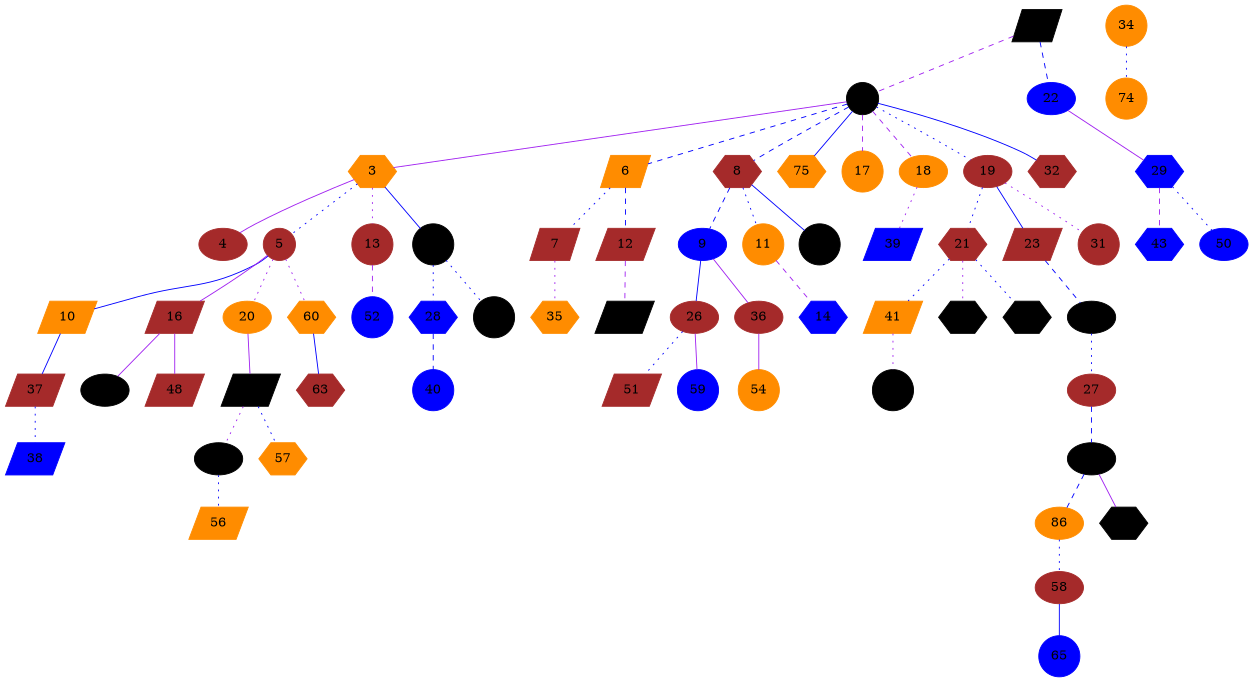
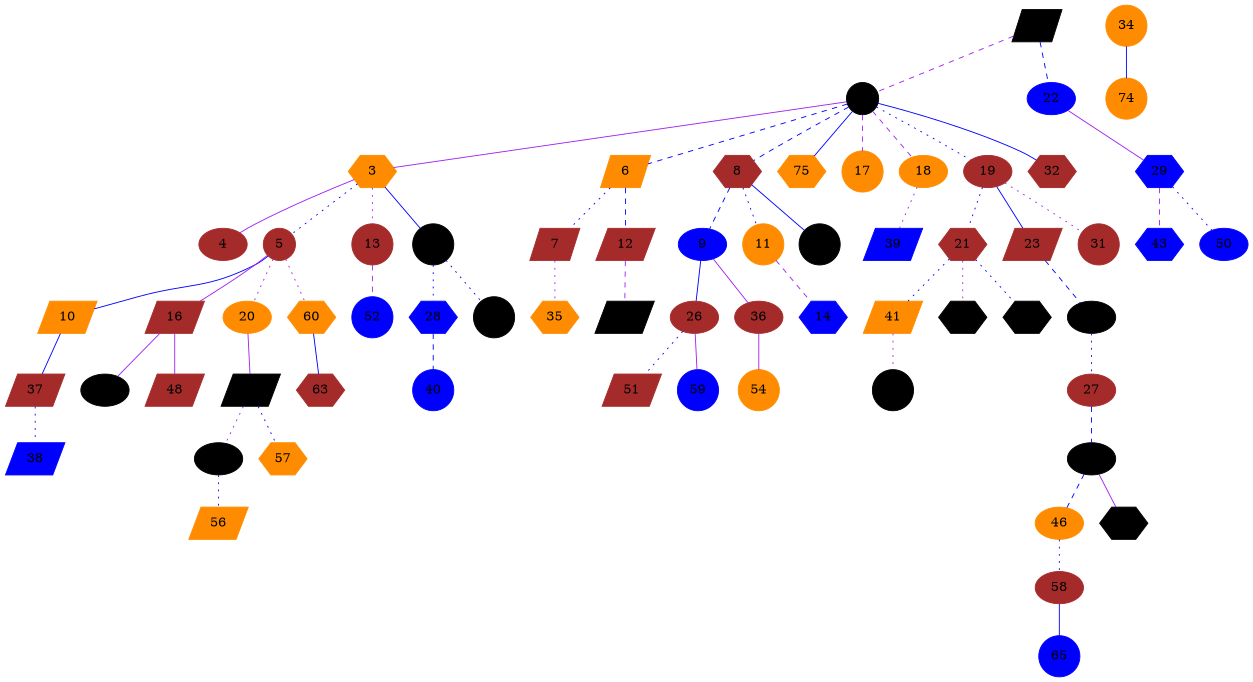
  graph {
    node [color=brown shape=circle style=filled]
    edge [color=blue style=dotted]
    1 [color=black shape=parallelogram]
    2 [color=black]
    22 [color=blue shape=ellipse]
    3 [color=darkorange shape=hexagon]
    6 [color=darkorange shape=parallelogram]
    8 [shape=hexagon]
    n7 [color=darkorange label=75 shape=hexagon]
    17 [color=darkorange]
    18 [color=darkorange shape=ellipse]
    19 [shape=ellipse]
    32 [shape=hexagon]
    29 [color=blue shape=hexagon]
    4 [shape=ellipse]
    5
    13
    25 [color=black]
    7 [shape=parallelogram]
    12 [shape=parallelogram]
    9 [color=blue shape=ellipse]
    11 [color=darkorange]
    61 [color=black]
    39 [color=blue shape=parallelogram]
    21 [shape=hexagon]
    23 [shape=parallelogram]
    31
    10 [color=darkorange shape=parallelogram]
    16 [shape=parallelogram]
    20 [color=darkorange shape=ellipse]
    60 [color=darkorange shape=hexagon]
    52 [color=blue]
    28 [color=blue shape=hexagon]
    30 [color=black]
    37 [shape=parallelogram]
    33 [color=black shape=ellipse]
    48 [shape=parallelogram]
    45 [color=black shape=parallelogram]
    63 [shape=hexagon]
    35 [color=darkorange shape=hexagon]
    44 [color=black shape=parallelogram]
    26 [shape=ellipse]
    36 [shape=ellipse]
    14 [color=blue shape=hexagon]
    51 [shape=parallelogram]
    59 [color=blue]
    54 [color=darkorange]
    38 [color=blue shape=parallelogram]
    41 [color=darkorange shape=parallelogram]
    47 [color=black shape=hexagon]
    53 [color=black shape=hexagon]
    24 [color=black shape=ellipse]
    34 [color=darkorange]
    n52 [color=darkorange label=74]
    55 [color=black shape=ellipse]
    57 [color=darkorange shape=hexagon]
    49 [color=black]
    43 [color=blue shape=hexagon]
    50 [color=blue shape=ellipse]
    27 [shape=ellipse]
    42 [color=black shape=ellipse]
    40 [color=blue]
-   46 [color=darkorange shape=ellipse label=86]
+   46 [color=darkorange shape=ellipse]
    62 [color=black shape=hexagon]
    58 [shape=ellipse]
    56 [color=darkorange shape=parallelogram]
    65 [color=blue]
    1 -- 2 [color=purple style=dashed]
    1 -- 22 [style=dashed]
    2 -- 3 [color=purple style=solid]
    2 -- 6 [style=dashed]
    2 -- 8 [style=dashed]
    2 -- n7 [style=solid]
    2 -- 17 [color=purple style=dashed]
    2 -- 18 [color=purple style=dashed]
    2 -- 19
    2 -- 32 [style=solid]
    22 -- 29 [color=purple style=solid]
    3 -- 4 [color=purple style=solid]
    3 -- 5
    3 -- 13 [color=purple]
    3 -- 25 [style=solid]
    6 -- 7
    6 -- 12 [style=dashed]
    8 -- 9 [style=dashed]
    8 -- 11
    8 -- 61 [style=solid]
    18 -- 39 [color=purple]
    19 -- 21
    19 -- 23 [style=solid]
    19 -- 31 [color=purple]
    29 -- 43 [color=purple style=dashed]
    29 -- 50
    5 -- 10 [style=solid]
    5 -- 16 [color=purple style=solid]
    5 -- 20 [color=purple]
    5 -- 60 [color=purple]
    13 -- 52 [color=purple style=dashed]
    25 -- 28
    25 -- 30
    7 -- 35 [color=purple]
    12 -- 44 [color=purple style=dashed]
    9 -- 26 [style=solid]
    9 -- 36 [color=purple style=solid]
    11 -- 14 [color=purple style=dashed]
    21 -- 41
    21 -- 47 [color=purple]
    21 -- 53
    23 -- 24 [style=dashed]
    10 -- 37 [style=solid]
    16 -- 33 [color=purple style=solid]
    16 -- 48 [color=purple style=solid]
    20 -- 45 [color=purple style=solid]
    60 -- 63 [style=solid]
    28 -- 40 [style=dashed]
    37 -- 38
    45 -- 55 [color=purple]
    45 -- 57
    26 -- 51
    26 -- 59 [color=purple style=solid]
    36 -- 54 [color=purple style=solid]
    41 -- 49 [color=purple]
    24 -- 27
-   34 -- n52
+   34 -- n52 [style=solid]
    55 -- 56
    27 -- 42 [style=dashed]
    42 -- 46 [style=dashed]
    42 -- 62 [color=purple style=solid]
    46 -- 58
    58 -- 65 [style=solid]
  }
